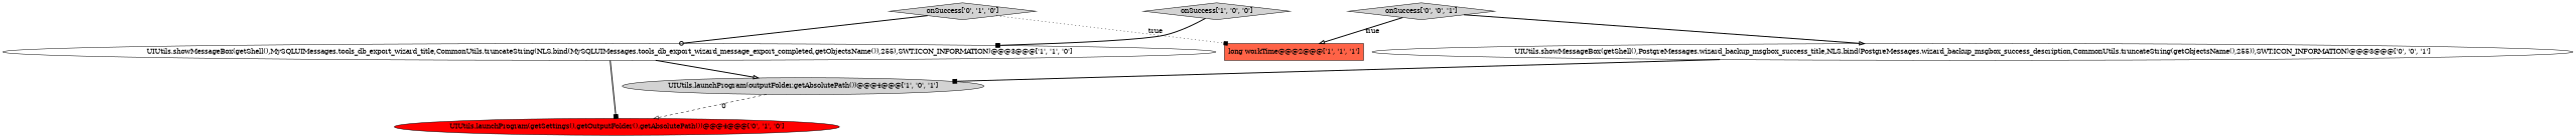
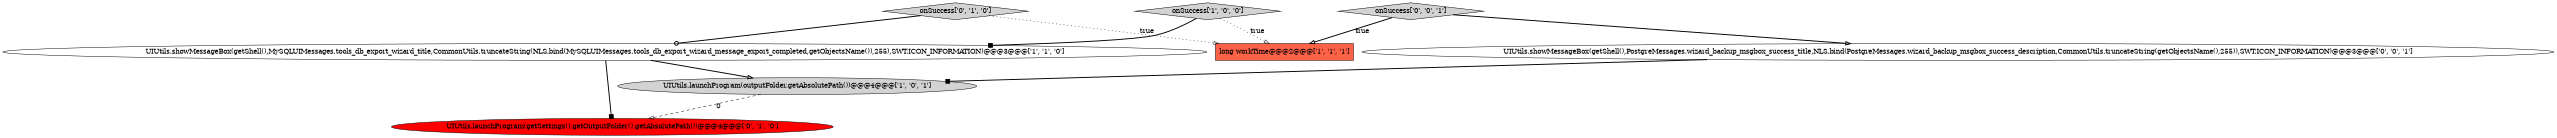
  digraph {
    node [fillcolor=lightgray shape=ellipse style=filled]
    edge [arrowhead=onormal style=bold]
    n1 [fillcolor=tomato label="long workTime@@@2@@@['1', '1', '1']" shape=box]
    n2 [fillcolor=white label="UIUtils.showMessageBox(getShell(),MySQLUIMessages.tools_db_export_wizard_title,CommonUtils.truncateString(NLS.bind(MySQLUIMessages.tools_db_export_wizard_message_export_completed,getObjectsName()),255),SWT.ICON_INFORMATION)@@@3@@@['1', '1', '0']"]
    n3 [fillcolor=red label="UIUtils.launchProgram(getSettings().getOutputFolder().getAbsolutePath())@@@4@@@['0', '1', '0']"]
    n4 [label="UIUtils.launchProgram(outputFolder.getAbsolutePath())@@@4@@@['1', '0', '1']"]
    n5 [label="onSuccess['0', '1', '0']" shape=diamond]
    n6 [fillcolor=white label="UIUtils.showMessageBox(getShell(),PostgreMessages.wizard_backup_msgbox_success_title,NLS.bind(PostgreMessages.wizard_backup_msgbox_success_description,CommonUtils.truncateString(getObjectsName(),255)),SWT.ICON_INFORMATION)@@@3@@@['0', '0', '1']"]
    n7 [label="onSuccess['0', '0', '1']" shape=diamond]
    n8 [label="onSuccess['1', '0', '0']" shape=diamond]
    n2 -> n3 [arrowhead=box]
    n2 -> n4
    n4 -> n3 [label=0 style=dashed]
-   n5 -> n1 [arrowhead=box label=true style=dotted]
+   n5 -> n1 [label=true style=dotted]
    n5 -> n2 [arrowhead=odot]
    n6 -> n4 [arrowhead=box]
    n7 -> n1 [label=true]
    n7 -> n6
+   n8 -> n1 [label=true style=dotted]
    n8 -> n2 [arrowhead=box]
  }
